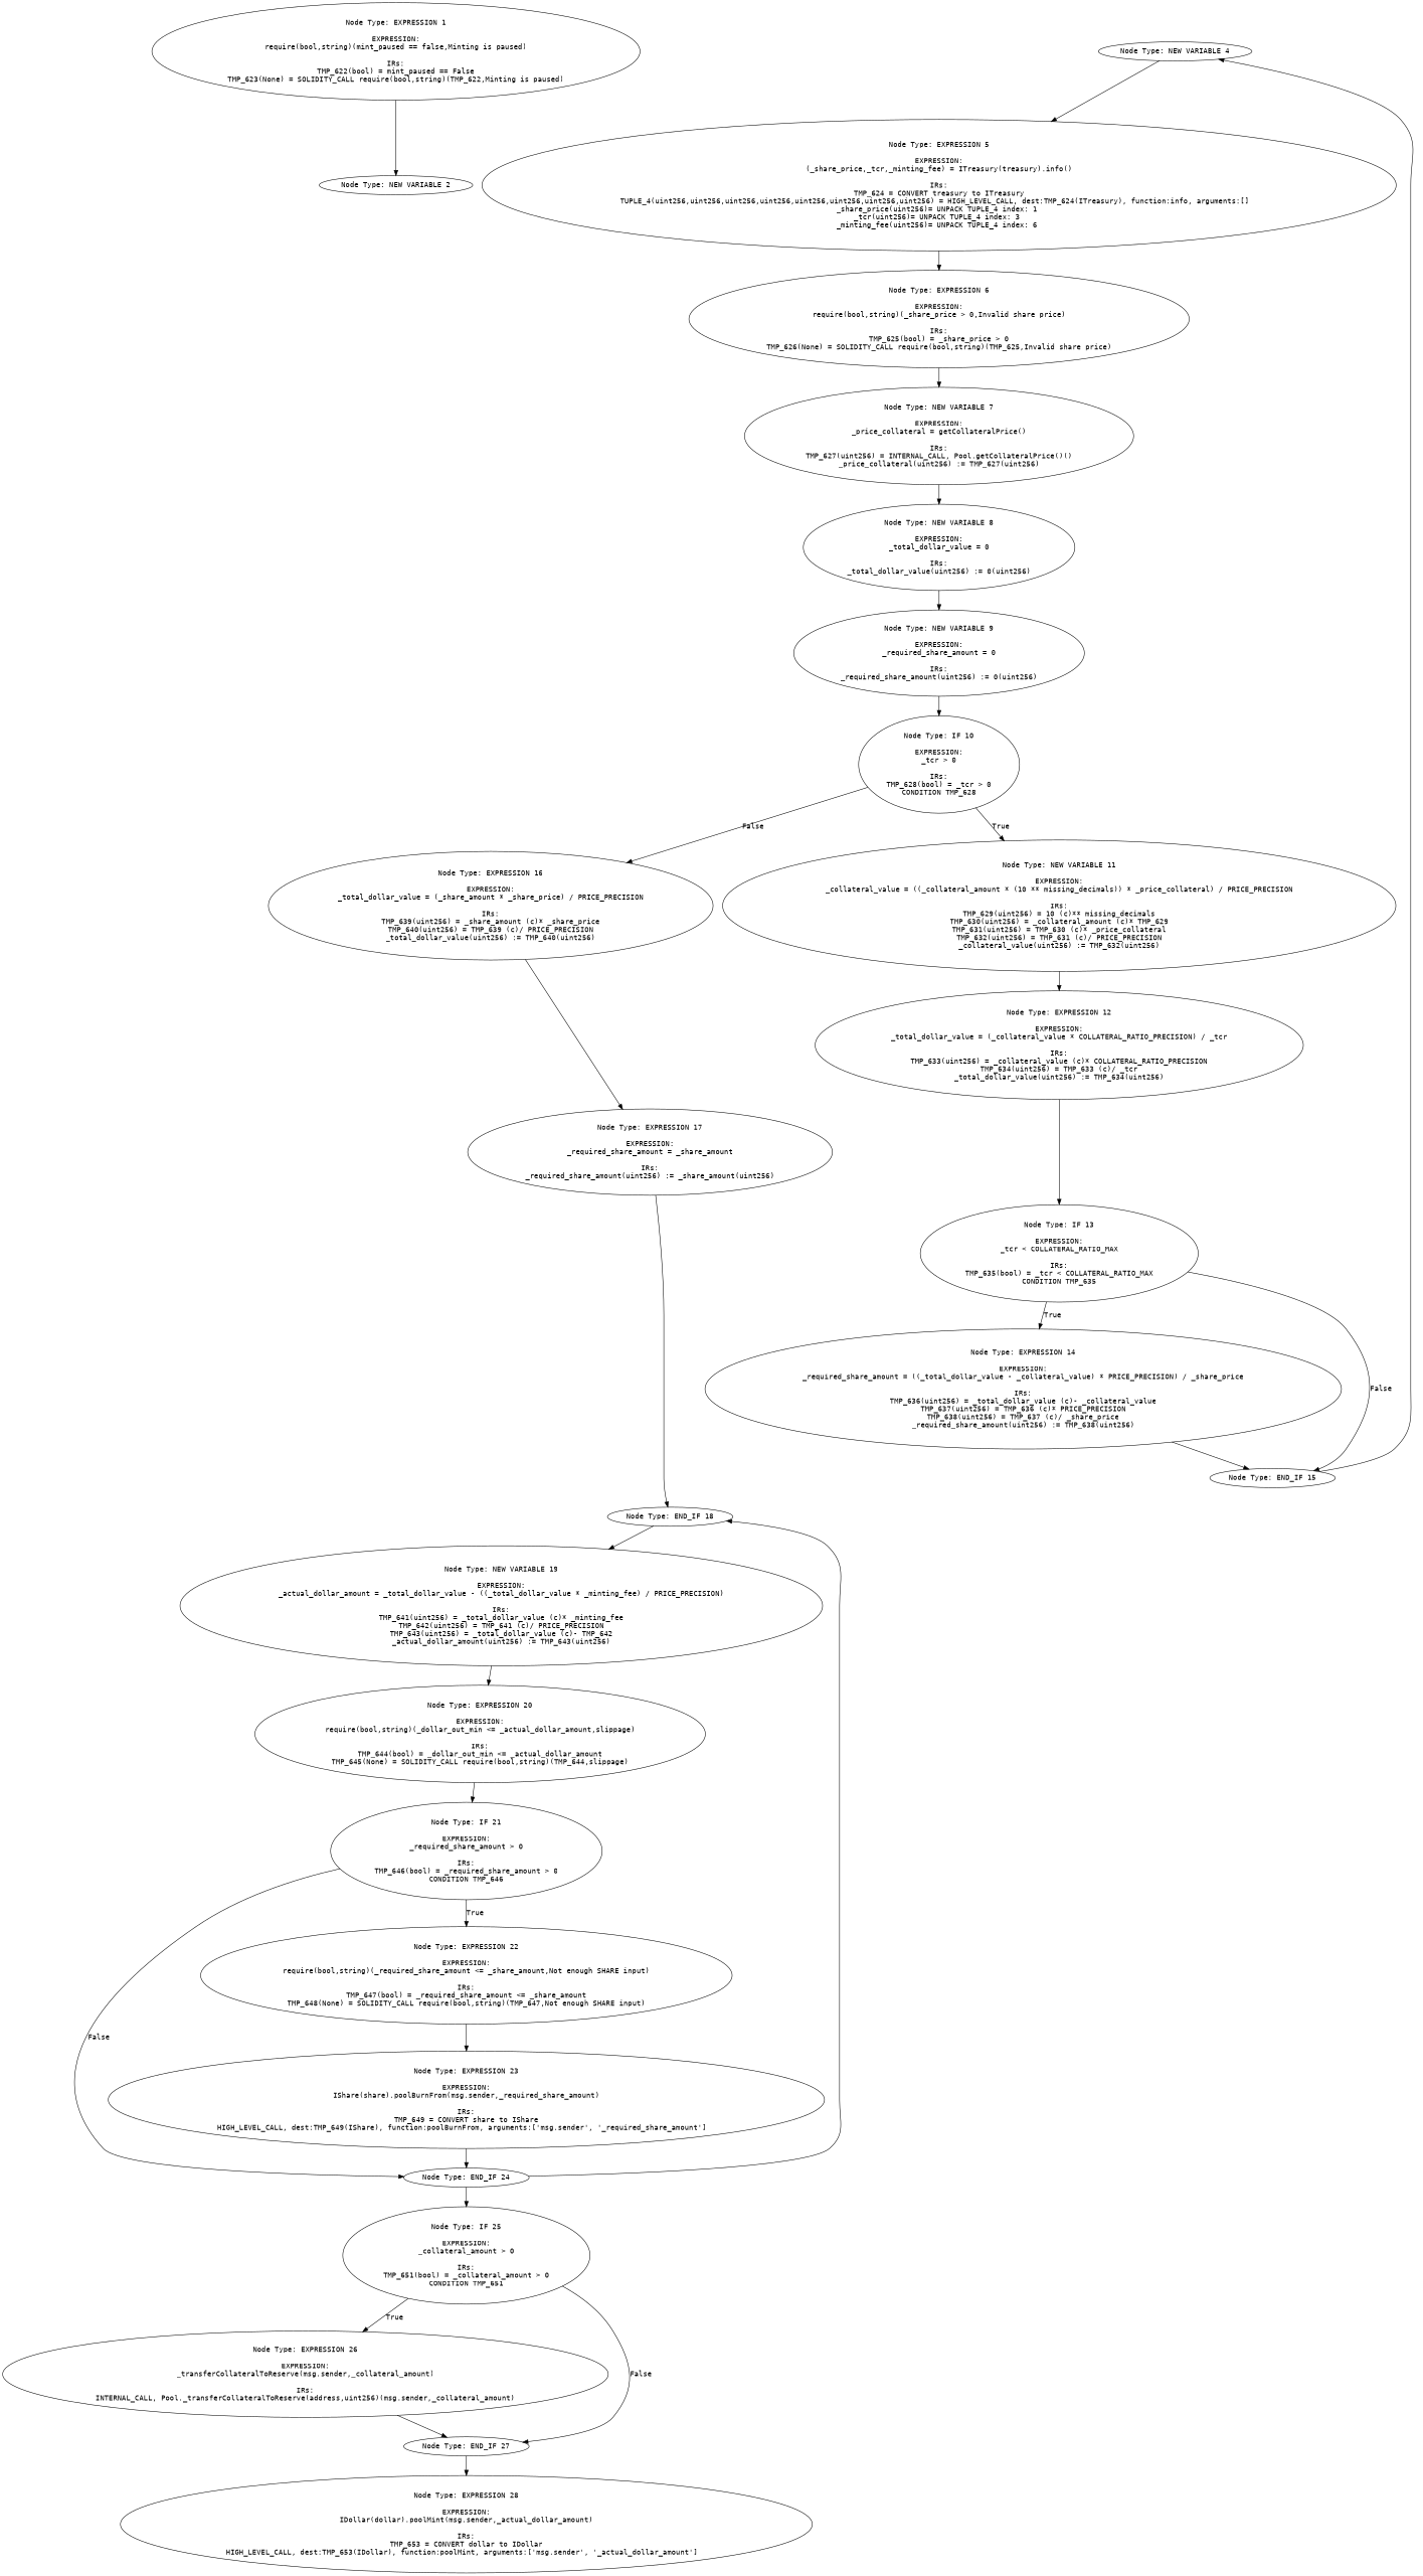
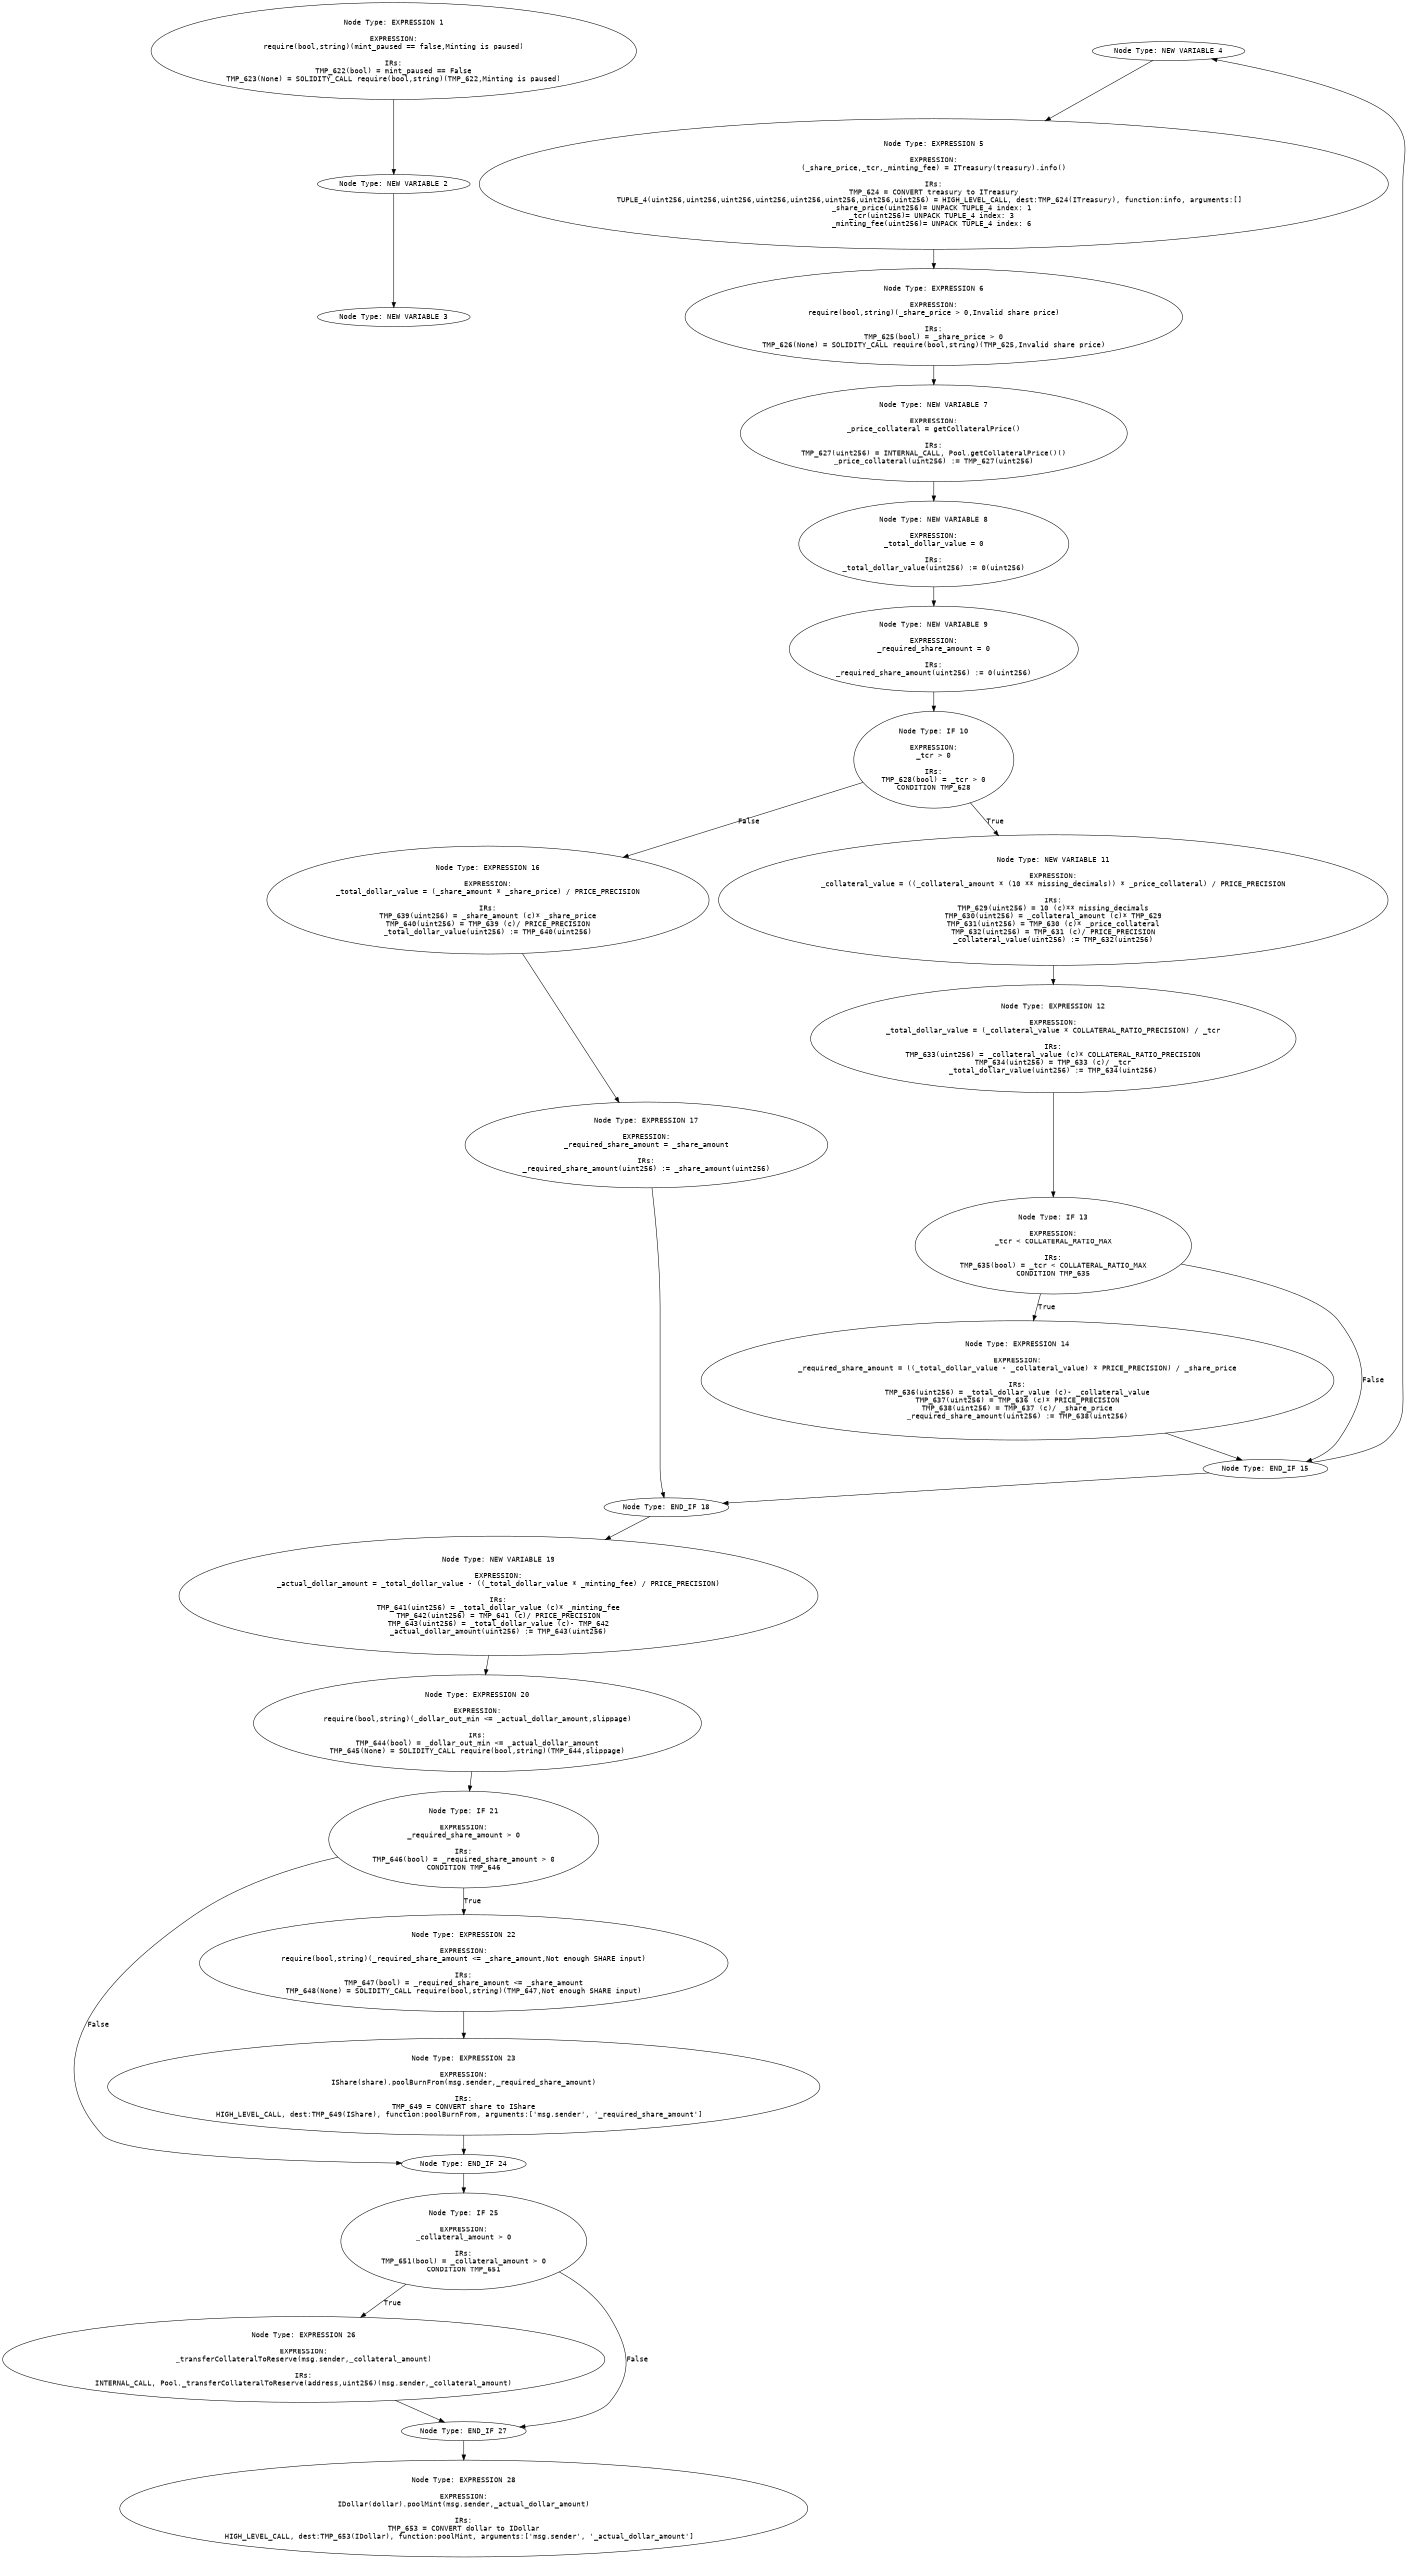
  digraph {
    fontname="DejaVu Sans Mono"
    node [fontname="DejaVu Sans Mono"]
    edge [fontname="DejaVu Sans Mono"]
    n1 [label="Node Type: EXPRESSION 1\n\nEXPRESSION:\nrequire(bool,string)(mint_paused == false,Minting is paused)\n\nIRs:\nTMP_622(bool) = mint_paused == False\nTMP_623(None) = SOLIDITY_CALL require(bool,string)(TMP_622,Minting is paused)"]
    n2 [label="Node Type: NEW VARIABLE 2\n"]
+   n3 [label="Node Type: NEW VARIABLE 3\n"]
    n4 [label="Node Type: NEW VARIABLE 4\n"]
    n5 [label="Node Type: EXPRESSION 5\n\nEXPRESSION:\n(_share_price,_tcr,_minting_fee) = ITreasury(treasury).info()\n\nIRs:\nTMP_624 = CONVERT treasury to ITreasury\nTUPLE_4(uint256,uint256,uint256,uint256,uint256,uint256,uint256,uint256) = HIGH_LEVEL_CALL, dest:TMP_624(ITreasury), function:info, arguments:[]  \n_share_price(uint256)= UNPACK TUPLE_4 index: 1 \n_tcr(uint256)= UNPACK TUPLE_4 index: 3 \n_minting_fee(uint256)= UNPACK TUPLE_4 index: 6 "]
    n6 [label="Node Type: EXPRESSION 6\n\nEXPRESSION:\nrequire(bool,string)(_share_price > 0,Invalid share price)\n\nIRs:\nTMP_625(bool) = _share_price > 0\nTMP_626(None) = SOLIDITY_CALL require(bool,string)(TMP_625,Invalid share price)"]
    n7 [label="Node Type: NEW VARIABLE 7\n\nEXPRESSION:\n_price_collateral = getCollateralPrice()\n\nIRs:\nTMP_627(uint256) = INTERNAL_CALL, Pool.getCollateralPrice()()\n_price_collateral(uint256) := TMP_627(uint256)"]
    n8 [label="Node Type: NEW VARIABLE 8\n\nEXPRESSION:\n_total_dollar_value = 0\n\nIRs:\n_total_dollar_value(uint256) := 0(uint256)"]
    n9 [label="Node Type: NEW VARIABLE 9\n\nEXPRESSION:\n_required_share_amount = 0\n\nIRs:\n_required_share_amount(uint256) := 0(uint256)"]
    n10 [label="Node Type: IF 10\n\nEXPRESSION:\n_tcr > 0\n\nIRs:\nTMP_628(bool) = _tcr > 0\nCONDITION TMP_628"]
    n11 [label="Node Type: NEW VARIABLE 11\n\nEXPRESSION:\n_collateral_value = ((_collateral_amount * (10 ** missing_decimals)) * _price_collateral) / PRICE_PRECISION\n\nIRs:\nTMP_629(uint256) = 10 (c)** missing_decimals\nTMP_630(uint256) = _collateral_amount (c)* TMP_629\nTMP_631(uint256) = TMP_630 (c)* _price_collateral\nTMP_632(uint256) = TMP_631 (c)/ PRICE_PRECISION\n_collateral_value(uint256) := TMP_632(uint256)"]
    n12 [label="Node Type: EXPRESSION 16\n\nEXPRESSION:\n_total_dollar_value = (_share_amount * _share_price) / PRICE_PRECISION\n\nIRs:\nTMP_639(uint256) = _share_amount (c)* _share_price\nTMP_640(uint256) = TMP_639 (c)/ PRICE_PRECISION\n_total_dollar_value(uint256) := TMP_640(uint256)"]
    n13 [label="Node Type: EXPRESSION 12\n\nEXPRESSION:\n_total_dollar_value = (_collateral_value * COLLATERAL_RATIO_PRECISION) / _tcr\n\nIRs:\nTMP_633(uint256) = _collateral_value (c)* COLLATERAL_RATIO_PRECISION\nTMP_634(uint256) = TMP_633 (c)/ _tcr\n_total_dollar_value(uint256) := TMP_634(uint256)"]
    n14 [label="Node Type: EXPRESSION 17\n\nEXPRESSION:\n_required_share_amount = _share_amount\n\nIRs:\n_required_share_amount(uint256) := _share_amount(uint256)"]
    n15 [label="Node Type: IF 13\n\nEXPRESSION:\n_tcr < COLLATERAL_RATIO_MAX\n\nIRs:\nTMP_635(bool) = _tcr < COLLATERAL_RATIO_MAX\nCONDITION TMP_635"]
    n16 [label="Node Type: END_IF 18\n"]
    n17 [label="Node Type: EXPRESSION 14\n\nEXPRESSION:\n_required_share_amount = ((_total_dollar_value - _collateral_value) * PRICE_PRECISION) / _share_price\n\nIRs:\nTMP_636(uint256) = _total_dollar_value (c)- _collateral_value\nTMP_637(uint256) = TMP_636 (c)* PRICE_PRECISION\nTMP_638(uint256) = TMP_637 (c)/ _share_price\n_required_share_amount(uint256) := TMP_638(uint256)"]
    n18 [label="Node Type: END_IF 15\n"]
    n19 [label="Node Type: NEW VARIABLE 19\n\nEXPRESSION:\n_actual_dollar_amount = _total_dollar_value - ((_total_dollar_value * _minting_fee) / PRICE_PRECISION)\n\nIRs:\nTMP_641(uint256) = _total_dollar_value (c)* _minting_fee\nTMP_642(uint256) = TMP_641 (c)/ PRICE_PRECISION\nTMP_643(uint256) = _total_dollar_value (c)- TMP_642\n_actual_dollar_amount(uint256) := TMP_643(uint256)"]
    n20 [label="Node Type: EXPRESSION 20\n\nEXPRESSION:\nrequire(bool,string)(_dollar_out_min <= _actual_dollar_amount,slippage)\n\nIRs:\nTMP_644(bool) = _dollar_out_min <= _actual_dollar_amount\nTMP_645(None) = SOLIDITY_CALL require(bool,string)(TMP_644,slippage)"]
    n21 [label="Node Type: IF 21\n\nEXPRESSION:\n_required_share_amount > 0\n\nIRs:\nTMP_646(bool) = _required_share_amount > 0\nCONDITION TMP_646"]
    n22 [label="Node Type: EXPRESSION 22\n\nEXPRESSION:\nrequire(bool,string)(_required_share_amount <= _share_amount,Not enough SHARE input)\n\nIRs:\nTMP_647(bool) = _required_share_amount <= _share_amount\nTMP_648(None) = SOLIDITY_CALL require(bool,string)(TMP_647,Not enough SHARE input)"]
    n23 [label="Node Type: END_IF 24\n"]
    n24 [label="Node Type: EXPRESSION 23\n\nEXPRESSION:\nIShare(share).poolBurnFrom(msg.sender,_required_share_amount)\n\nIRs:\nTMP_649 = CONVERT share to IShare\nHIGH_LEVEL_CALL, dest:TMP_649(IShare), function:poolBurnFrom, arguments:['msg.sender', '_required_share_amount']  "]
    n25 [label="Node Type: IF 25\n\nEXPRESSION:\n_collateral_amount > 0\n\nIRs:\nTMP_651(bool) = _collateral_amount > 0\nCONDITION TMP_651"]
    n26 [label="Node Type: EXPRESSION 26\n\nEXPRESSION:\n_transferCollateralToReserve(msg.sender,_collateral_amount)\n\nIRs:\nINTERNAL_CALL, Pool._transferCollateralToReserve(address,uint256)(msg.sender,_collateral_amount)"]
    n27 [label="Node Type: END_IF 27\n"]
    n28 [label="Node Type: EXPRESSION 28\n\nEXPRESSION:\nIDollar(dollar).poolMint(msg.sender,_actual_dollar_amount)\n\nIRs:\nTMP_653 = CONVERT dollar to IDollar\nHIGH_LEVEL_CALL, dest:TMP_653(IDollar), function:poolMint, arguments:['msg.sender', '_actual_dollar_amount']  "]
    n1 -> n2
+   n2 -> n3
    n4 -> n5
    n5 -> n6
    n6 -> n7
    n7 -> n8
    n8 -> n9
    n9 -> n10
    n10 -> n11 [label=True]
    n10 -> n12 [label=False]
    n11 -> n13
    n12 -> n14
    n13 -> n15
    n14 -> n16
    n15 -> n17 [label=True]
    n15 -> n18 [label=False]
    n16 -> n19
    n17 -> n18
    n18 -> n4
-   n23 -> n16
+   n18 -> n16
    n19 -> n20
    n20 -> n21
    n21 -> n22 [label=True]
    n21 -> n23 [label=False]
    n22 -> n24
    n23 -> n25
    n24 -> n23
    n25 -> n26 [label=True]
    n25 -> n27 [label=False]
    n26 -> n27
    n27 -> n28
  }
